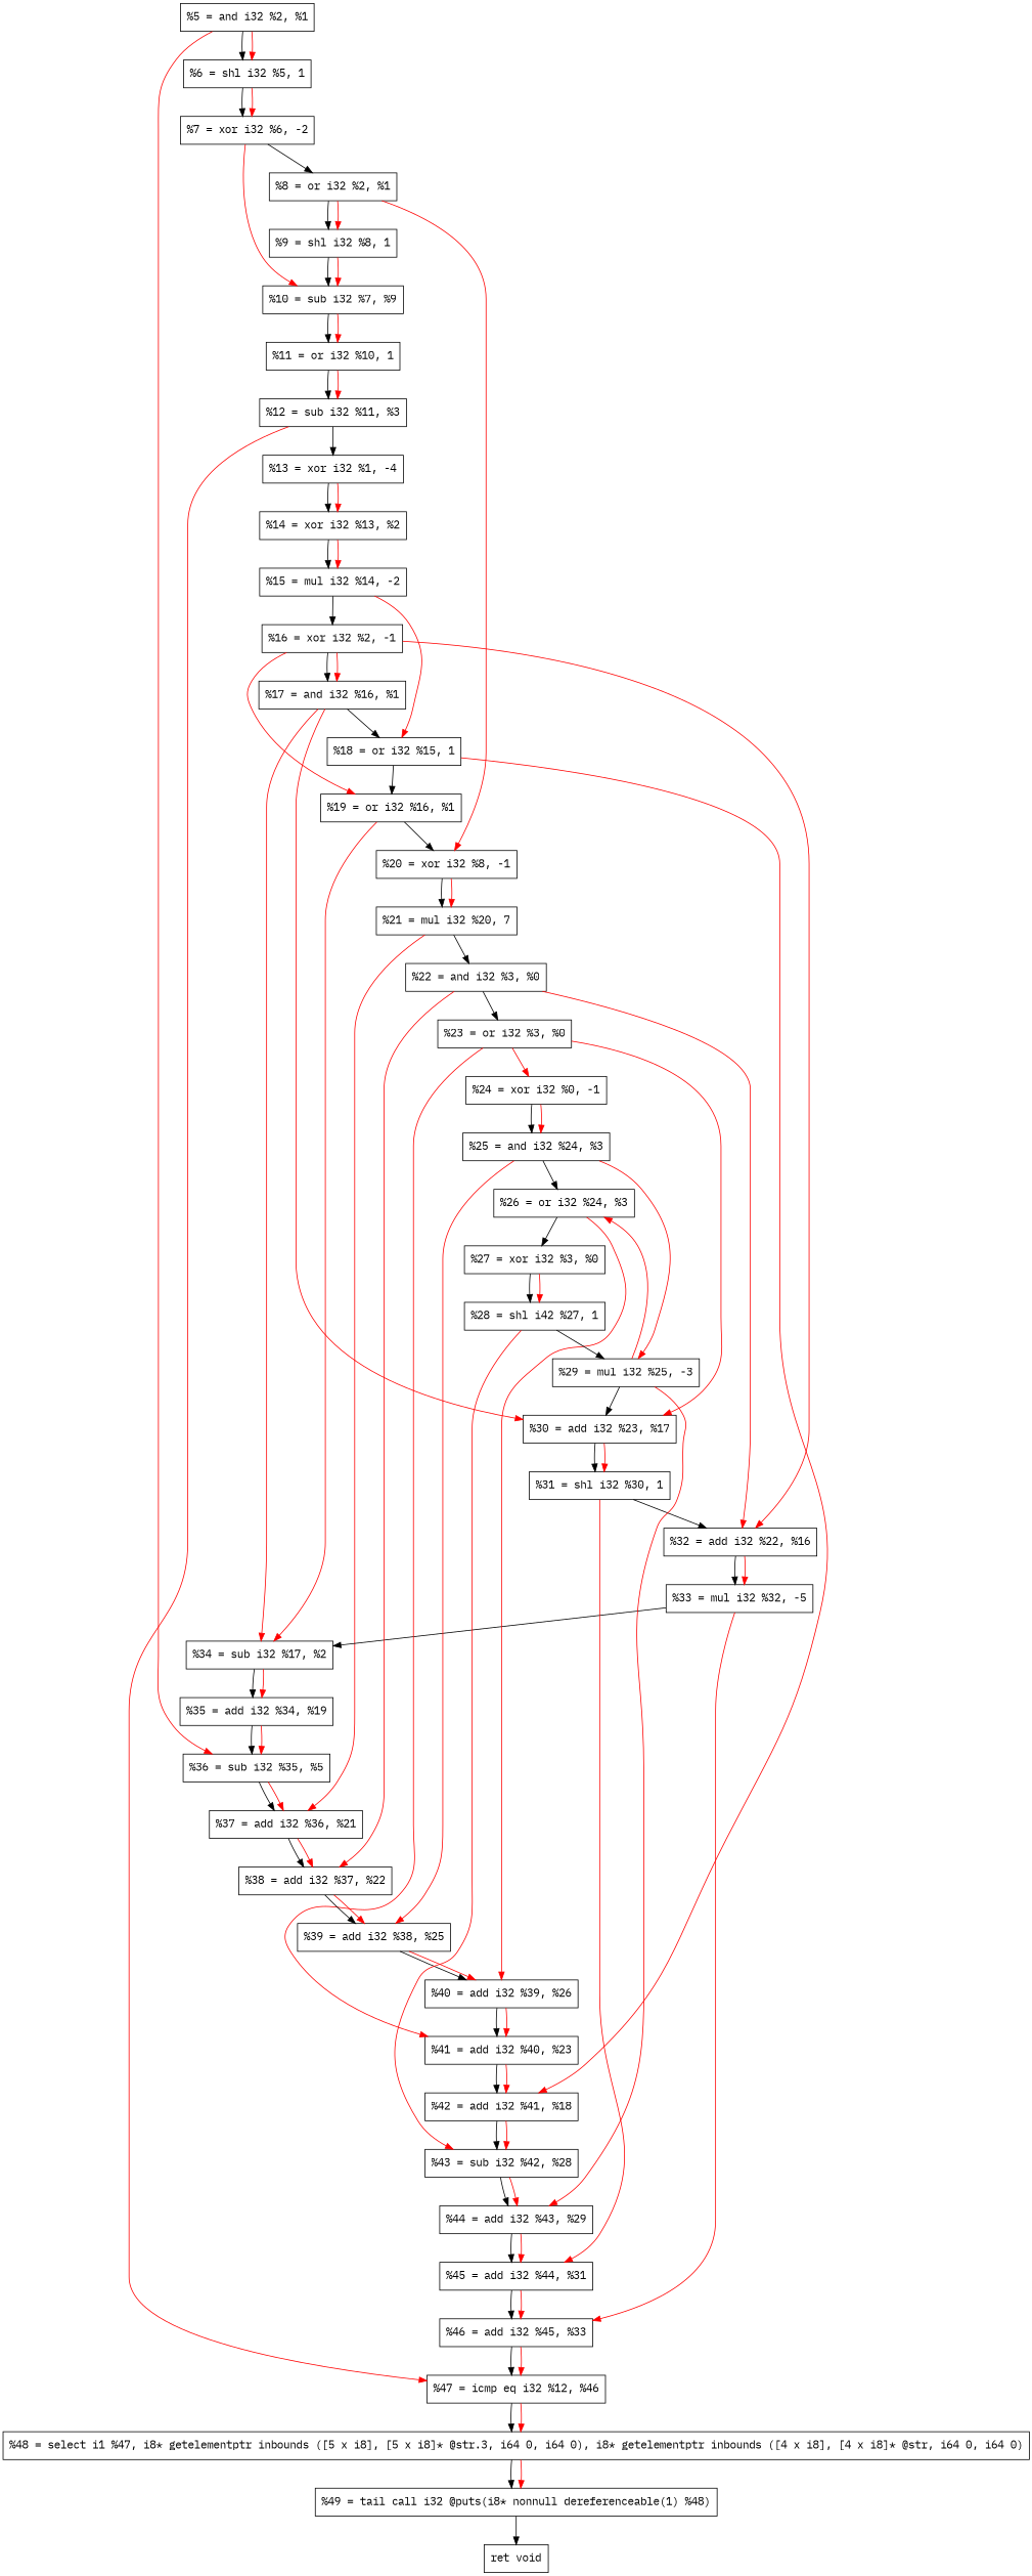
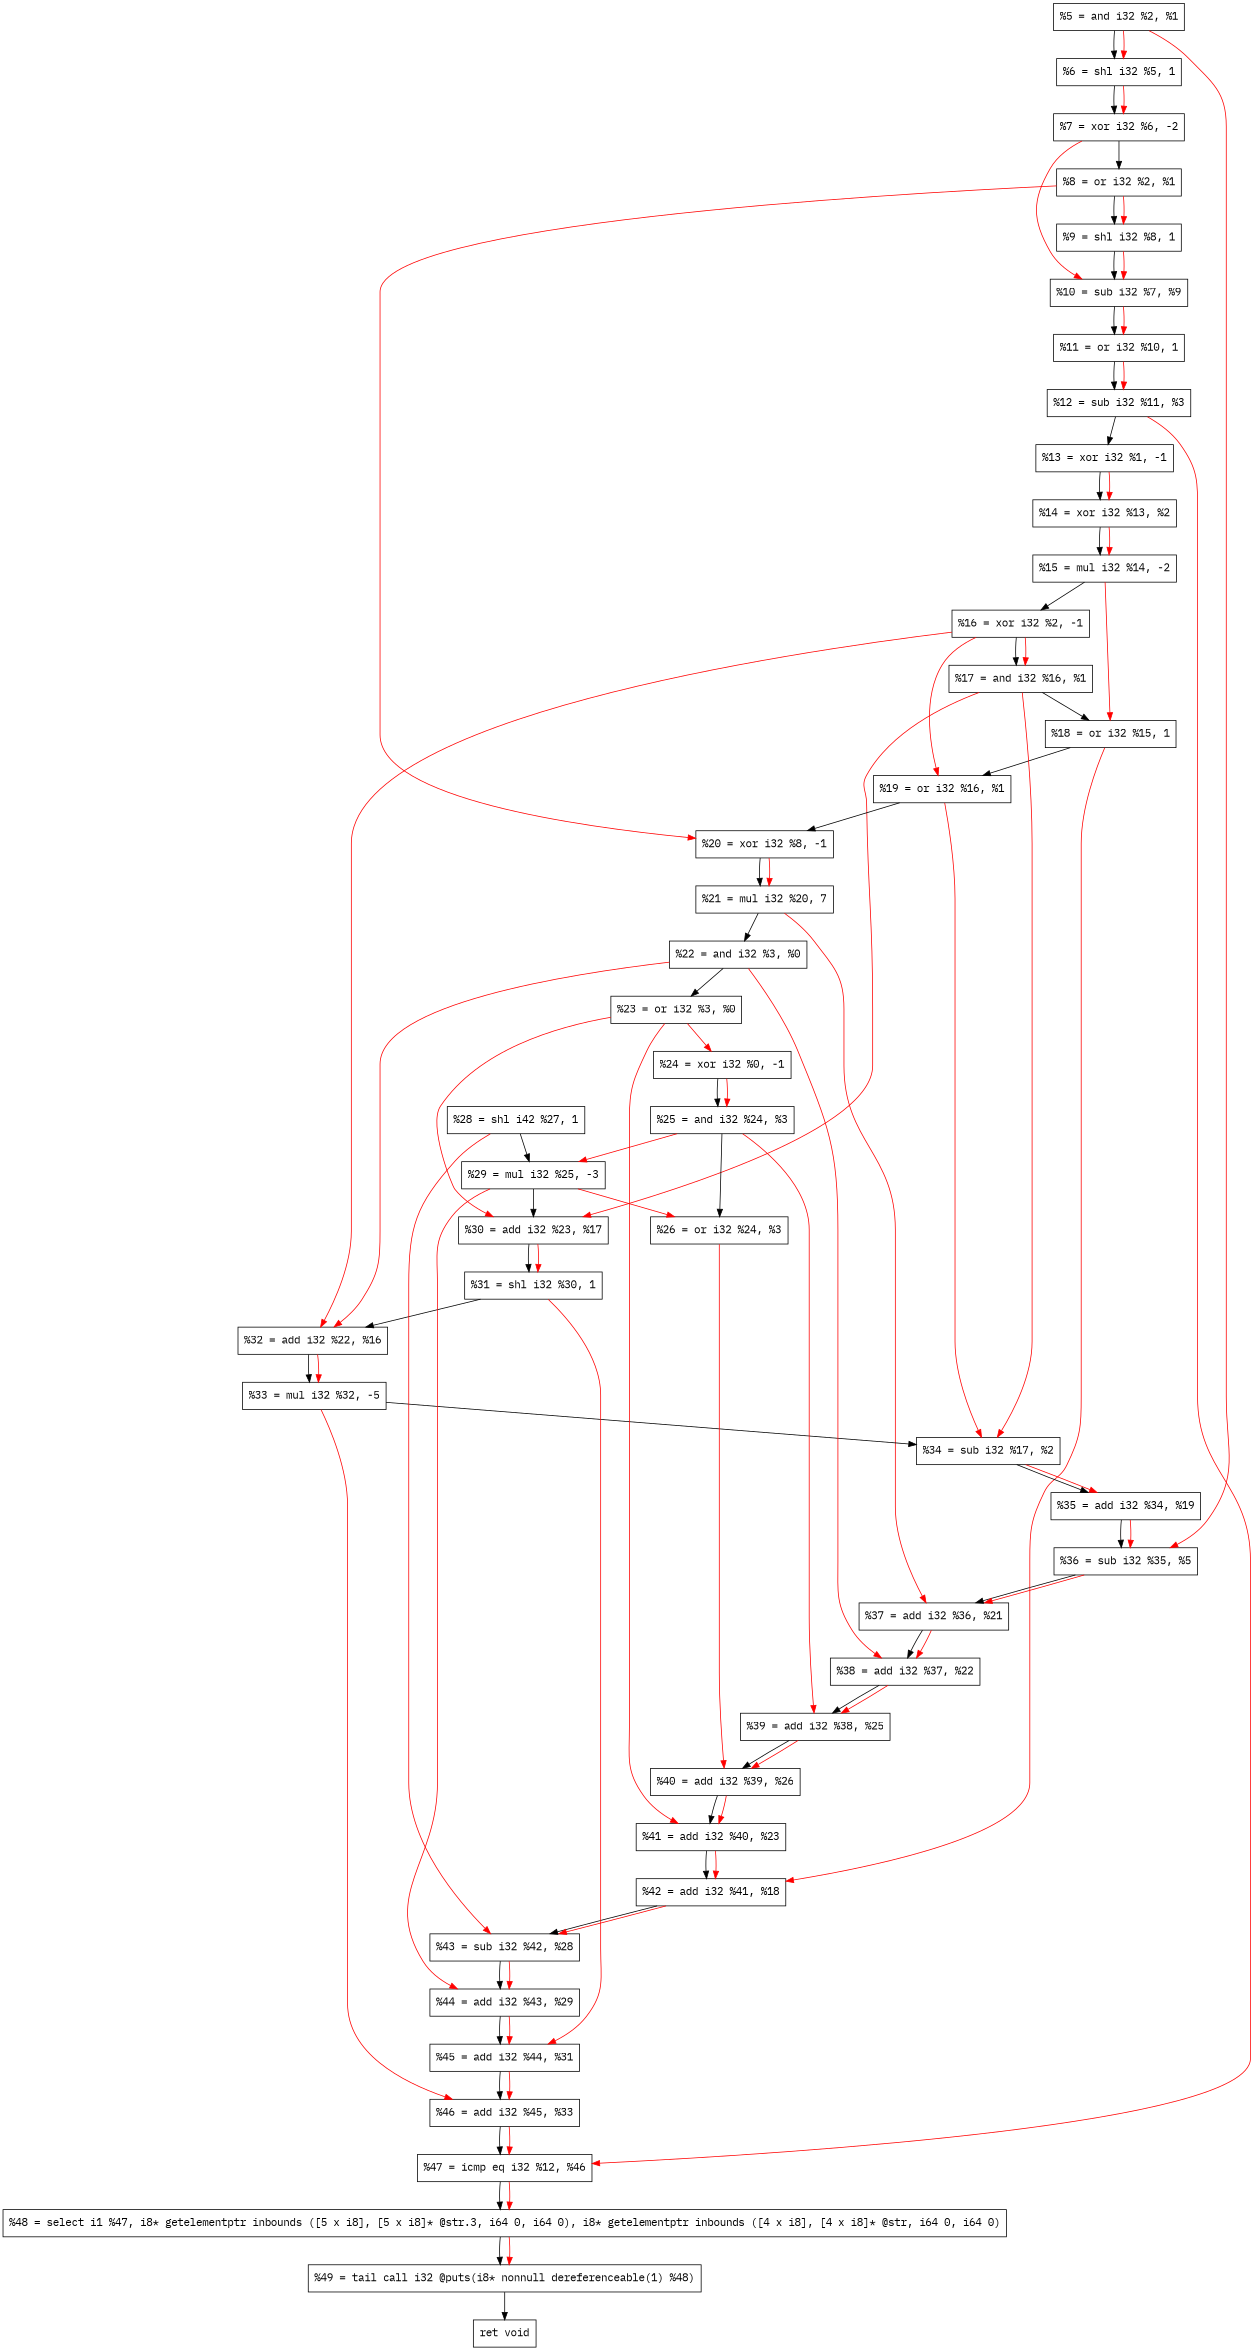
  digraph {
    fontname="IBM Plex Mono"
    node [fontname="IBM Plex Mono" shape=record]
    edge [fontname="IBM Plex Mono" color=red]
    n1 [label="  %5 = and i32 %2, %1"]
    n2 [label="  %6 = shl i32 %5, 1"]
    n3 [label="  %36 = sub i32 %35, %5"]
    n4 [label="  %7 = xor i32 %6, -2"]
    n5 [label="  %37 = add i32 %36, %21"]
    n6 [label="  %8 = or i32 %2, %1"]
    n7 [label="  %10 = sub i32 %7, %9"]
    n8 [label="  %9 = shl i32 %8, 1"]
    n9 [label="  %20 = xor i32 %8, -1"]
    n10 [label="  %11 = or i32 %10, 1"]
    n11 [label="  %21 = mul i32 %20, 7"]
    n12 [label="  %12 = sub i32 %11, %3"]
-   n13 [label="%13 = xor i32 %1, -4"]
+   n13 [label="  %13 = xor i32 %1, -1"]
    n14 [label="  %47 = icmp eq i32 %12, %46"]
    n15 [label="  %14 = xor i32 %13, %2"]
    n16 [label="  %48 = select i1 %47, i8* getelementptr inbounds ([5 x i8], [5 x i8]* @str.3, i64 0, i64 0), i8* getelementptr inbounds ([4 x i8], [4 x i8]* @str, i64 0, i64 0)"]
    n17 [label="  %15 = mul i32 %14, -2"]
    n18 [label="  %16 = xor i32 %2, -1"]
    n19 [label="  %18 = or i32 %15, 1"]
    n20 [label="  %17 = and i32 %16, %1"]
    n21 [label="  %19 = or i32 %16, %1"]
    n22 [label="  %32 = add i32 %22, %16"]
    n23 [label="  %42 = add i32 %41, %18"]
    n24 [label="  %30 = add i32 %23, %17"]
    n25 [label="  %34 = sub i32 %17, %2"]
    n26 [label="  %33 = mul i32 %32, -5"]
    n27 [label="  %31 = shl i32 %30, 1"]
    n28 [label="  %35 = add i32 %34, %19"]
    n29 [label="  %43 = sub i32 %42, %28"]
    n30 [label="  %22 = and i32 %3, %0"]
    n31 [label="  %23 = or i32 %3, %0"]
    n32 [label="  %38 = add i32 %37, %22"]
    n33 [label="  %24 = xor i32 %0, -1"]
    n34 [label="  %41 = add i32 %40, %23"]
    n35 [label="  %39 = add i32 %38, %25"]
    n36 [label="  %25 = and i32 %24, %3"]
    n37 [label="  %26 = or i32 %24, %3"]
    n38 [label="  %29 = mul i32 %25, -3"]
-   n39 [label="  %27 = xor i32 %3, %0"]
    n40 [label="  %40 = add i32 %39, %26"]
    n41 [label="  %44 = add i32 %43, %29"]
    n42 [label="%28 = shl i42 %27, 1"]
    n43 [label="  %45 = add i32 %44, %31"]
    n44 [label="  %46 = add i32 %45, %33"]
    n45 [label="  %49 = tail call i32 @puts(i8* nonnull dereferenceable(1) %48)"]
    n46 [label="  ret void"]
    n1 -> n2 [color=""]
    n1 -> n2
    n1 -> n3
    n2 -> n4 [color=""]
    n2 -> n4
    n3 -> n5 [color=""]
    n3 -> n5
    n4 -> n6 [color=""]
    n4 -> n7
    n5 -> n32 [color=""]
    n5 -> n32
    n6 -> n8 [color=""]
    n6 -> n8
    n6 -> n9
    n7 -> n10 [color=""]
    n7 -> n10
    n8 -> n7 [color=""]
    n8 -> n7
    n9 -> n11 [color=""]
    n9 -> n11
    n10 -> n12 [color=""]
    n10 -> n12
    n11 -> n5
    n11 -> n30 [color=""]
    n12 -> n13 [color=""]
    n12 -> n14
    n13 -> n15 [color=""]
    n13 -> n15
    n14 -> n16 [color=""]
    n14 -> n16
    n15 -> n17 [color=""]
    n15 -> n17
    n16 -> n45 [color=""]
    n16 -> n45
    n17 -> n18 [color=""]
    n17 -> n19
    n18 -> n20 [color=""]
    n18 -> n20
    n18 -> n21
    n18 -> n22
    n19 -> n21 [color=""]
    n19 -> n23
    n20 -> n19 [color=""]
    n20 -> n24
    n20 -> n25
    n21 -> n9 [color=""]
    n21 -> n25
    n22 -> n26 [color=""]
    n22 -> n26
    n23 -> n29 [color=""]
    n23 -> n29
    n24 -> n27 [color=""]
    n24 -> n27
    n25 -> n28 [color=""]
    n25 -> n28
    n26 -> n25 [color=""]
    n26 -> n44
    n27 -> n22 [color=""]
    n27 -> n43
    n28 -> n3 [color=""]
    n28 -> n3
    n29 -> n41 [color=""]
    n29 -> n41
    n30 -> n22
    n30 -> n31 [color=""]
    n30 -> n32
    n31 -> n24
    n31 -> n33
    n31 -> n34
    n32 -> n35 [color=""]
    n32 -> n35
    n33 -> n36 [color=""]
    n33 -> n36
    n34 -> n23 [color=""]
    n34 -> n23
    n35 -> n40 [color=""]
    n35 -> n40
    n36 -> n35
    n36 -> n37 [color=""]
    n36 -> n38
-   n37 -> n39 [color=""]
    n37 -> n40
    n38 -> n24 [color=""]
    n38 -> n37
    n38 -> n41
-   n39 -> n42 [color=""]
-   n39 -> n42
    n40 -> n34 [color=""]
    n40 -> n34
    n41 -> n43 [color=""]
    n41 -> n43
    n42 -> n29
    n42 -> n38 [color=""]
    n43 -> n44 [color=""]
    n43 -> n44
    n44 -> n14 [color=""]
    n44 -> n14
    n45 -> n46 [color=""]
  }
